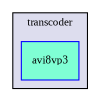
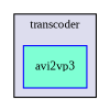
  digraph {
    compound=true
    fontname="Liberation Serif"
-   n1 [fillcolor=aquamarine fontname="Liberation Serif" fontsize=10 label=avi8vp3 pencolor=black shape=box style=filled color=blue]
+   n1 [fillcolor=aquamarine fontname="Liberation Serif" fontsize=10 label=avi2vp3 pencolor=black shape=box style=filled color=blue]
    subgraph cluster_1 {
      bgcolor="#ddddee"
      fontsize=10
      label=transcoder
      pencolor=black
      n1
    }
  }
